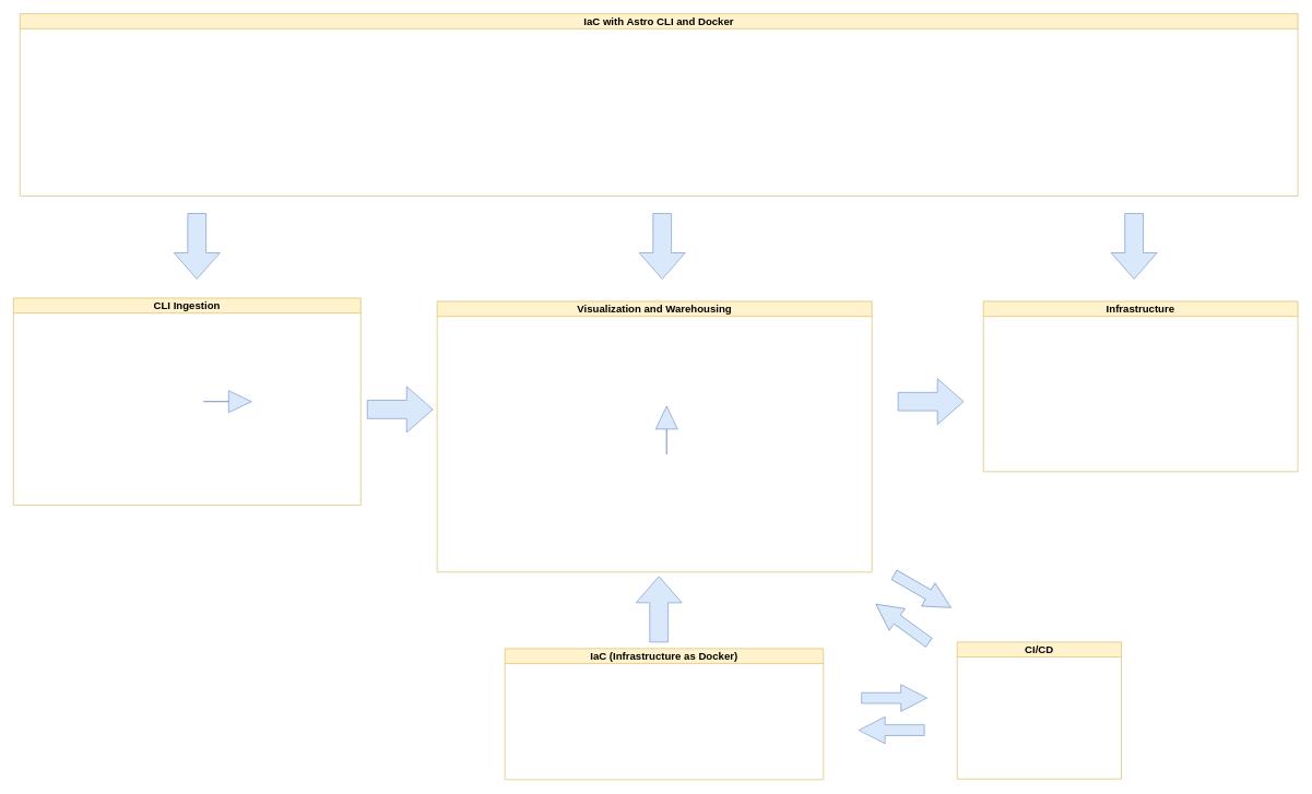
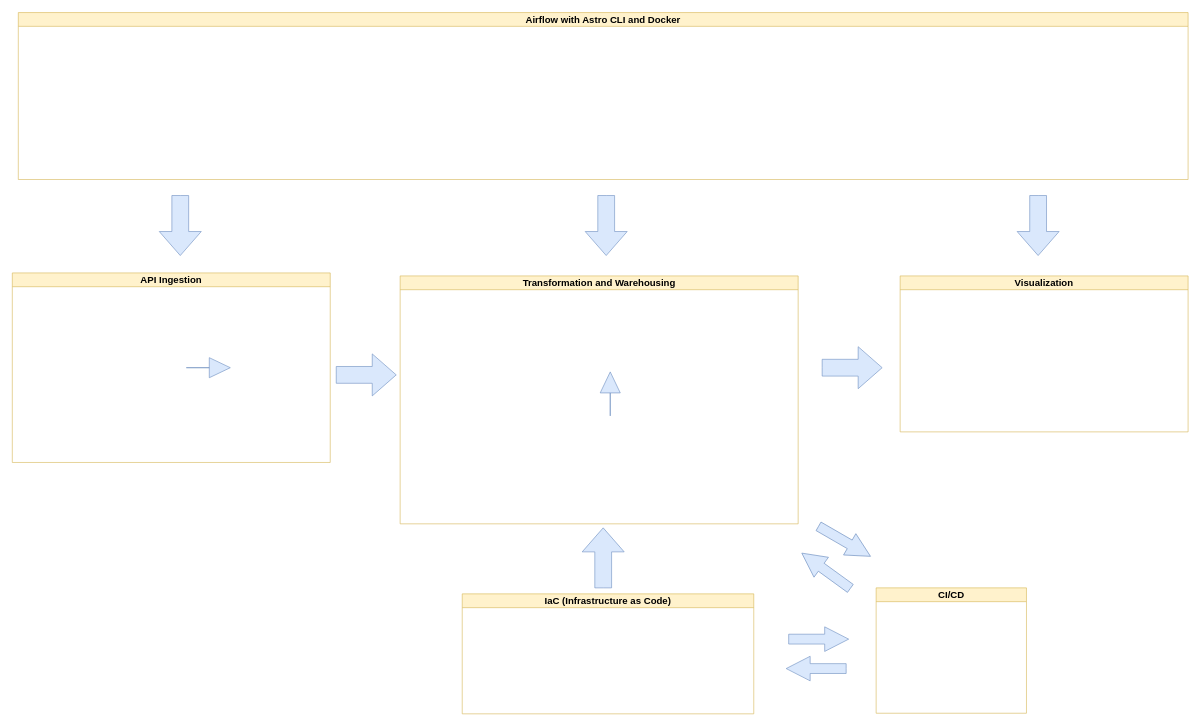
  <mxCell id="0" />
  <mxCell id="1" parent="0" />
  <mxCell id="2" value="" style="html=1;shadow=0;dashed=0;align=center;verticalAlign=middle;shape=mxgraph.arrows2.arrow;dy=0.6;dx=40;direction=east;notch=0;fillColor=#dae8fc;strokeColor=#6c8ebf;" parent="1" vertex="1"><mxGeometry x="560" y="589" width="100" height="70" as="geometry" /></mxCell>
- <mxCell id="3" value="&lt;font style=&quot;font-size: 16px;&quot;&gt;CLI Ingestion&lt;/font&gt;" style="swimlane;whiteSpace=wrap;html=1;fillColor=#fff2cc;strokeColor=#d6b656;" parent="1" vertex="1"><mxGeometry x="20" y="454" width="530" height="316" as="geometry" /></mxCell>
+ <mxCell id="3" value="&lt;font style=&quot;font-size: 16px;&quot;&gt;API Ingestion&lt;/font&gt;" style="swimlane;whiteSpace=wrap;html=1;fillColor=#fff2cc;strokeColor=#d6b656;" parent="1" vertex="1"><mxGeometry x="20" y="454" width="530" height="316" as="geometry" /></mxCell>
  <mxCell id="4" value="" style="shape=image;verticalLabelPosition=bottom;labelBackgroundColor=default;verticalAlign=top;aspect=fixed;imageAspect=0;image=https://miro.medium.com/v2/resize:fit:512/1*UaUZmFbQmQ4ZstvGQ-JFeA.png;" parent="3" vertex="1"><mxGeometry x="20" y="40" width="260" height="260" as="geometry" /></mxCell>
  <mxCell id="5" value="" style="shape=image;verticalLabelPosition=bottom;labelBackgroundColor=default;verticalAlign=top;aspect=fixed;imageAspect=0;image=https://miro.medium.com/v2/resize:fit:802/1*ThIofZs6uOtgMsiMP2rWGg.png;clipPath=inset(7.29% 33.33% 10.42% 32%);" parent="3" vertex="1"><mxGeometry x="350" y="41.5" width="169.165" height="257" as="geometry" /></mxCell>
  <mxCell id="6" value="" style="html=1;shadow=0;dashed=0;align=center;verticalAlign=middle;shape=mxgraph.arrows2.arrow;dy=1;dx=35.04;direction=north;notch=0;fillColor=#dae8fc;strokeColor=#6c8ebf;rotation=90;" parent="3" vertex="1"><mxGeometry x="310" y="121.31" width="33.47" height="73.37" as="geometry" /></mxCell>
- <mxCell id="7" value="&lt;font style=&quot;font-size: 16px;&quot;&gt;IaC (Infrastructure as Docker)&lt;/font&gt;" style="swimlane;whiteSpace=wrap;html=1;fillColor=#fff2cc;strokeColor=#d6b656;" parent="1" vertex="1"><mxGeometry x="770" y="989" width="486" height="200" as="geometry" /></mxCell>
+ <mxCell id="7" value="&lt;font style=&quot;font-size: 16px;&quot;&gt;IaC (Infrastructure as Code)&lt;/font&gt;" style="swimlane;whiteSpace=wrap;html=1;fillColor=#fff2cc;strokeColor=#d6b656;" parent="1" vertex="1"><mxGeometry x="770" y="989" width="486" height="200" as="geometry" /></mxCell>
  <mxCell id="8" value="" style="shape=image;verticalLabelPosition=bottom;labelBackgroundColor=default;verticalAlign=top;aspect=fixed;imageAspect=0;image=https://upload.wikimedia.org/wikipedia/commons/thumb/0/04/Terraform_Logo.svg/2560px-Terraform_Logo.svg.png;" parent="7" vertex="1"><mxGeometry x="20" y="63.75" width="446" height="107.41" as="geometry" /></mxCell>
- <mxCell id="9" value="&lt;font style=&quot;font-size: 16px;&quot;&gt;Visualization and Warehousing&lt;/font&gt;" style="swimlane;whiteSpace=wrap;html=1;fillColor=#fff2cc;strokeColor=#d6b656;" parent="1" vertex="1"><mxGeometry x="666.53" y="459" width="663.47" height="413.27" as="geometry" /></mxCell>
+ <mxCell id="9" value="&lt;font style=&quot;font-size: 16px;&quot;&gt;Transformation and Warehousing&lt;/font&gt;" style="swimlane;whiteSpace=wrap;html=1;fillColor=#fff2cc;strokeColor=#d6b656;" parent="1" vertex="1"><mxGeometry x="666.53" y="459" width="663.47" height="413.27" as="geometry" /></mxCell>
  <mxCell id="10" value="" style="shape=image;verticalLabelPosition=bottom;labelBackgroundColor=default;verticalAlign=top;aspect=fixed;imageAspect=0;image=https://upload.wikimedia.org/wikipedia/commons/thumb/f/ff/Snowflake_Logo.svg/1200px-Snowflake_Logo.svg.png;" parent="9" vertex="1"><mxGeometry x="60" y="46.14" width="560" height="133.94" as="geometry" /></mxCell>
  <mxCell id="11" value="" style="shape=image;verticalLabelPosition=bottom;labelBackgroundColor=default;verticalAlign=top;aspect=fixed;imageAspect=0;image=https://miro.medium.com/v2/resize:fit:1200/0*HfhEwlaisB71Ft1h.png;" parent="9" vertex="1"><mxGeometry x="160" y="249.41" width="360" height="120" as="geometry" /></mxCell>
  <mxCell id="12" value="" style="html=1;shadow=0;dashed=0;align=center;verticalAlign=middle;shape=mxgraph.arrows2.arrow;dy=1;dx=35.04;direction=north;notch=0;fillColor=#dae8fc;strokeColor=#6c8ebf;" parent="9" vertex="1"><mxGeometry x="333.47" y="160" width="33.47" height="73.37" as="geometry" /></mxCell>
- <mxCell id="13" value="&lt;font style=&quot;font-size: 16px;&quot;&gt;IaC with Astro CLI and Docker&lt;/font&gt;" style="swimlane;whiteSpace=wrap;html=1;fillColor=#fff2cc;strokeColor=#d6b656;" parent="1" vertex="1"><mxGeometry x="30" width="1950" height="278.3" as="geometry" y="20" /></mxCell>
+ <mxCell id="13" value="&lt;font style=&quot;font-size: 16px;&quot;&gt;Airflow with Astro CLI and Docker&lt;/font&gt;" style="swimlane;whiteSpace=wrap;html=1;fillColor=#fff2cc;strokeColor=#d6b656;" parent="1" vertex="1"><mxGeometry x="30" width="1950" height="278.3" as="geometry" y="20" /></mxCell>
  <mxCell id="14" value="" style="shape=image;verticalLabelPosition=bottom;labelBackgroundColor=default;verticalAlign=top;aspect=fixed;imageAspect=0;image=https://miro.medium.com/v2/resize:fit:1100/1*nIQK3xUORo5AE1_raCmoVw.png;clipPath=inset(0.38% 52.33% 1.13% 1%);" parent="13" vertex="1"><mxGeometry x="20" y="30.0" width="220" height="205.86" as="geometry" /></mxCell>
  <mxCell id="15" value="" style="shape=image;verticalLabelPosition=bottom;labelBackgroundColor=default;verticalAlign=top;aspect=fixed;imageAspect=0;image=https://upload.wikimedia.org/wikipedia/commons/thumb/d/de/AirflowLogo.png/1200px-AirflowLogo.png;clipPath=inset(6.9% 0% 6.9% 39.67%);" parent="13" vertex="1"><mxGeometry x="229.5" y="35.03" width="371" height="204.972" as="geometry" /></mxCell>
  <mxCell id="16" value="" style="shape=image;verticalLabelPosition=bottom;labelBackgroundColor=default;verticalAlign=top;aspect=fixed;imageAspect=0;image=https://miro.medium.com/v2/resize:fit:1100/1*nIQK3xUORo5AE1_raCmoVw.png;clipPath=inset(0.38% 7% 3.38% 54%);" parent="13" vertex="1"><mxGeometry x="898.27" y="55.21" width="153.462" height="167.89" as="geometry" /></mxCell>
  <mxCell id="17" value="" style="shape=image;verticalLabelPosition=bottom;labelBackgroundColor=default;verticalAlign=top;aspect=fixed;imageAspect=0;image=https://logos-world.net/wp-content/uploads/2021/02/Docker-Logo.png;" parent="13" vertex="1"><mxGeometry x="1510" y="36.06" width="366.53" height="206.18" as="geometry" /></mxCell>
- <mxCell id="18" value="&lt;font style=&quot;font-size: 16px;&quot;&gt;Infrastructure&lt;/font&gt;" style="swimlane;whiteSpace=wrap;html=1;fillColor=#fff2cc;strokeColor=#d6b656;" parent="1" vertex="1"><mxGeometry x="1500" y="459" width="480" height="260" as="geometry" /></mxCell>
+ <mxCell id="18" value="&lt;font style=&quot;font-size: 16px;&quot;&gt;Visualization&lt;/font&gt;" style="swimlane;whiteSpace=wrap;html=1;fillColor=#fff2cc;strokeColor=#d6b656;" parent="1" vertex="1"><mxGeometry x="1500" y="459" width="480" height="260" as="geometry" /></mxCell>
  <mxCell id="19" value="" style="shape=image;verticalLabelPosition=bottom;labelBackgroundColor=default;verticalAlign=top;aspect=fixed;imageAspect=0;image=https://images.icon-icons.com/2699/PNG/512/metabase_logo_icon_168103.png;" parent="18" vertex="1"><mxGeometry x="35" y="32.58" width="432" height="216" as="geometry" /></mxCell>
  <mxCell id="20" value="&lt;font style=&quot;font-size: 16px;&quot;&gt;CI/CD&lt;/font&gt;" style="swimlane;whiteSpace=wrap;html=1;fillColor=#fff2cc;strokeColor=#d6b656;" parent="1" vertex="1"><mxGeometry x="1460" y="979" width="250.58" height="208.994" as="geometry" /></mxCell>
  <mxCell id="21" value="" style="shape=image;verticalLabelPosition=bottom;labelBackgroundColor=default;verticalAlign=top;aspect=fixed;imageAspect=0;image=https://miro.medium.com/v2/resize:fit:1074/1*mQt3PGU5U-coo528wdr9rw.png;clipPath=inset(14.57% 17% 6.57% 19.67%);" parent="20" vertex="1"><mxGeometry x="40" y="50" width="180.58" height="131.16" as="geometry" /></mxCell>
  <mxCell id="22" value="" style="html=1;shadow=0;dashed=0;align=center;verticalAlign=middle;shape=mxgraph.arrows2.arrow;dy=0.6;dx=40;direction=north;notch=0;fillColor=#dae8fc;strokeColor=#6c8ebf;" parent="1" vertex="1"><mxGeometry x="970" y="879" width="70" height="100" as="geometry" /></mxCell>
  <mxCell id="23" value="" style="html=1;shadow=0;dashed=0;align=center;verticalAlign=middle;shape=mxgraph.arrows2.arrow;dy=0.6;dx=40;direction=east;notch=0;fillColor=#dae8fc;strokeColor=#6c8ebf;" parent="1" vertex="1"><mxGeometry x="1370" y="577" width="100" height="70" as="geometry" /></mxCell>
  <mxCell id="24" value="" style="html=1;shadow=0;dashed=0;align=center;verticalAlign=middle;shape=mxgraph.arrows2.arrow;dy=0.6;dx=40;direction=east;notch=0;fillColor=#dae8fc;strokeColor=#6c8ebf;rotation=30;" parent="1" vertex="1"><mxGeometry x="1357.25" y="880.94" width="100" height="41" as="geometry" /></mxCell>
  <mxCell id="25" value="" style="html=1;shadow=0;dashed=0;align=center;verticalAlign=middle;shape=mxgraph.arrows2.arrow;dy=0.6;dx=40;direction=east;notch=0;fillColor=#dae8fc;strokeColor=#6c8ebf;rotation=90;" parent="1" vertex="1"><mxGeometry x="250.001" y="340.001" width="100" height="70" as="geometry" /></mxCell>
  <mxCell id="26" value="" style="html=1;shadow=0;dashed=0;align=center;verticalAlign=middle;shape=mxgraph.arrows2.arrow;dy=0.6;dx=40;direction=east;notch=0;fillColor=#dae8fc;strokeColor=#6c8ebf;rotation=90;" parent="1" vertex="1"><mxGeometry x="960.001" y="340.001" width="100" height="70" as="geometry" /></mxCell>
  <mxCell id="27" value="" style="html=1;shadow=0;dashed=0;align=center;verticalAlign=middle;shape=mxgraph.arrows2.arrow;dy=0.6;dx=40;direction=east;notch=0;fillColor=#dae8fc;strokeColor=#6c8ebf;rotation=90;" parent="1" vertex="1"><mxGeometry x="1680.001" y="340.001" width="100" height="70" as="geometry" /></mxCell>
  <mxCell id="28" value="" style="html=1;shadow=0;dashed=0;align=center;verticalAlign=middle;shape=mxgraph.arrows2.arrow;dy=0.6;dx=40;direction=east;notch=0;fillColor=#dae8fc;strokeColor=#6c8ebf;rotation=-144;" parent="1" vertex="1"><mxGeometry x="1326.531" y="930.004" width="100" height="41" as="geometry" /></mxCell>
  <mxCell id="29" value="" style="html=1;shadow=0;dashed=0;align=center;verticalAlign=middle;shape=mxgraph.arrows2.arrow;dy=0.6;dx=40;direction=east;notch=0;fillColor=#dae8fc;strokeColor=#6c8ebf;rotation=0;" parent="1" vertex="1"><mxGeometry x="1314.189" y="1043.964" width="100" height="41" as="geometry" /></mxCell>
  <mxCell id="30" value="" style="html=1;shadow=0;dashed=0;align=center;verticalAlign=middle;shape=mxgraph.arrows2.arrow;dy=0.6;dx=40;direction=east;notch=0;fillColor=#dae8fc;strokeColor=#6c8ebf;rotation=-180;" parent="1" vertex="1"><mxGeometry x="1310" y="1093.027" width="100" height="41" as="geometry" /></mxCell>
